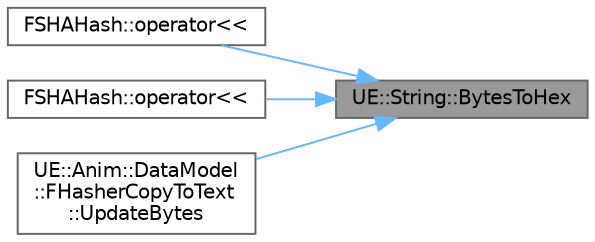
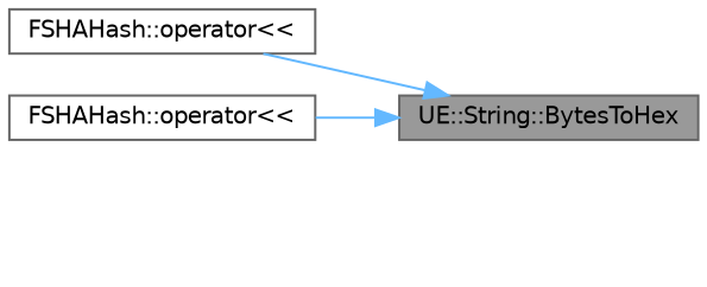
  digraph {
    rankdir=RL
    node [color=grey40 fillcolor=white fontname=Helvetica fontsize=10 shape=box style=filled]
    edge [color=steelblue1 dir=back fontname=Helvetica fontsize=10 labelfontname=Helvetica labelfontsize=10 style=solid]
    n1 [color=gray40 fillcolor=grey60 fontcolor=black height=0.2 label="UE::String::BytesToHex" width=0.4]
    n2 [height=0.2 label="FSHAHash::operator\<\<" width=0.4]
    n3 [height=0.2 label="FSHAHash::operator\<\<" width=0.4]
-   n4 [height=0.2 label="UE::Anim::DataModel\l::FHasherCopyToText\l::UpdateBytes" width=0.4]
    n1 -> n2
    n1 -> n3
-   n1 -> n4
  }
